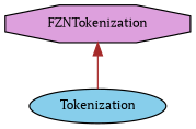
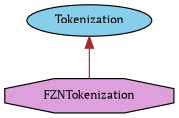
  digraph {
    fontname="PT Serif"
    node [color=black fontname="PT Serif" fontsize=10 style=filled]
    n1 [fillcolor=skyblue fontcolor=black height=0.2 label=Tokenization shape=ellipse width=0.4]
    n2 [fillcolor=plum height=0.2 label=FZNTokenization shape=octagon width=0.4]
-   n2 -> n1 [color=brown dir=back fontname="PT Serif" fontsize=10 labelfontname=Helvetica labelfontsize=10 style=solid]
+   n1 -> n2 [color=brown dir=back fontname="PT Serif" fontsize=10 labelfontname=Helvetica labelfontsize=10 style=solid]
  }
